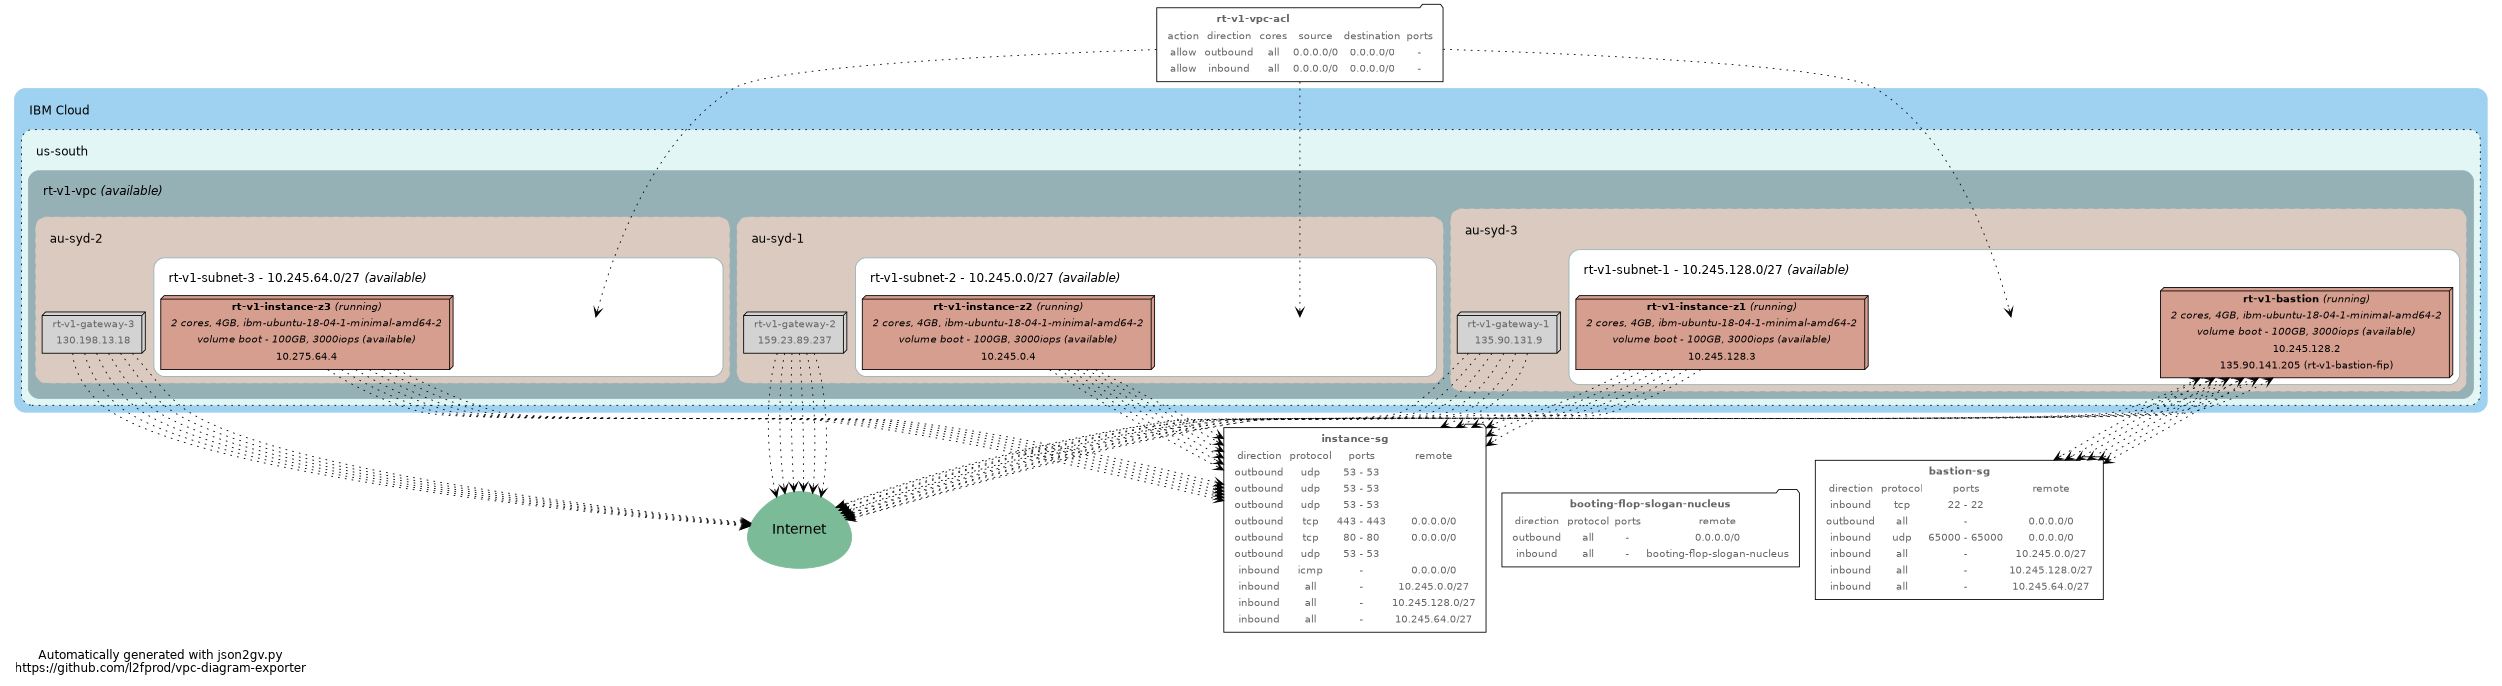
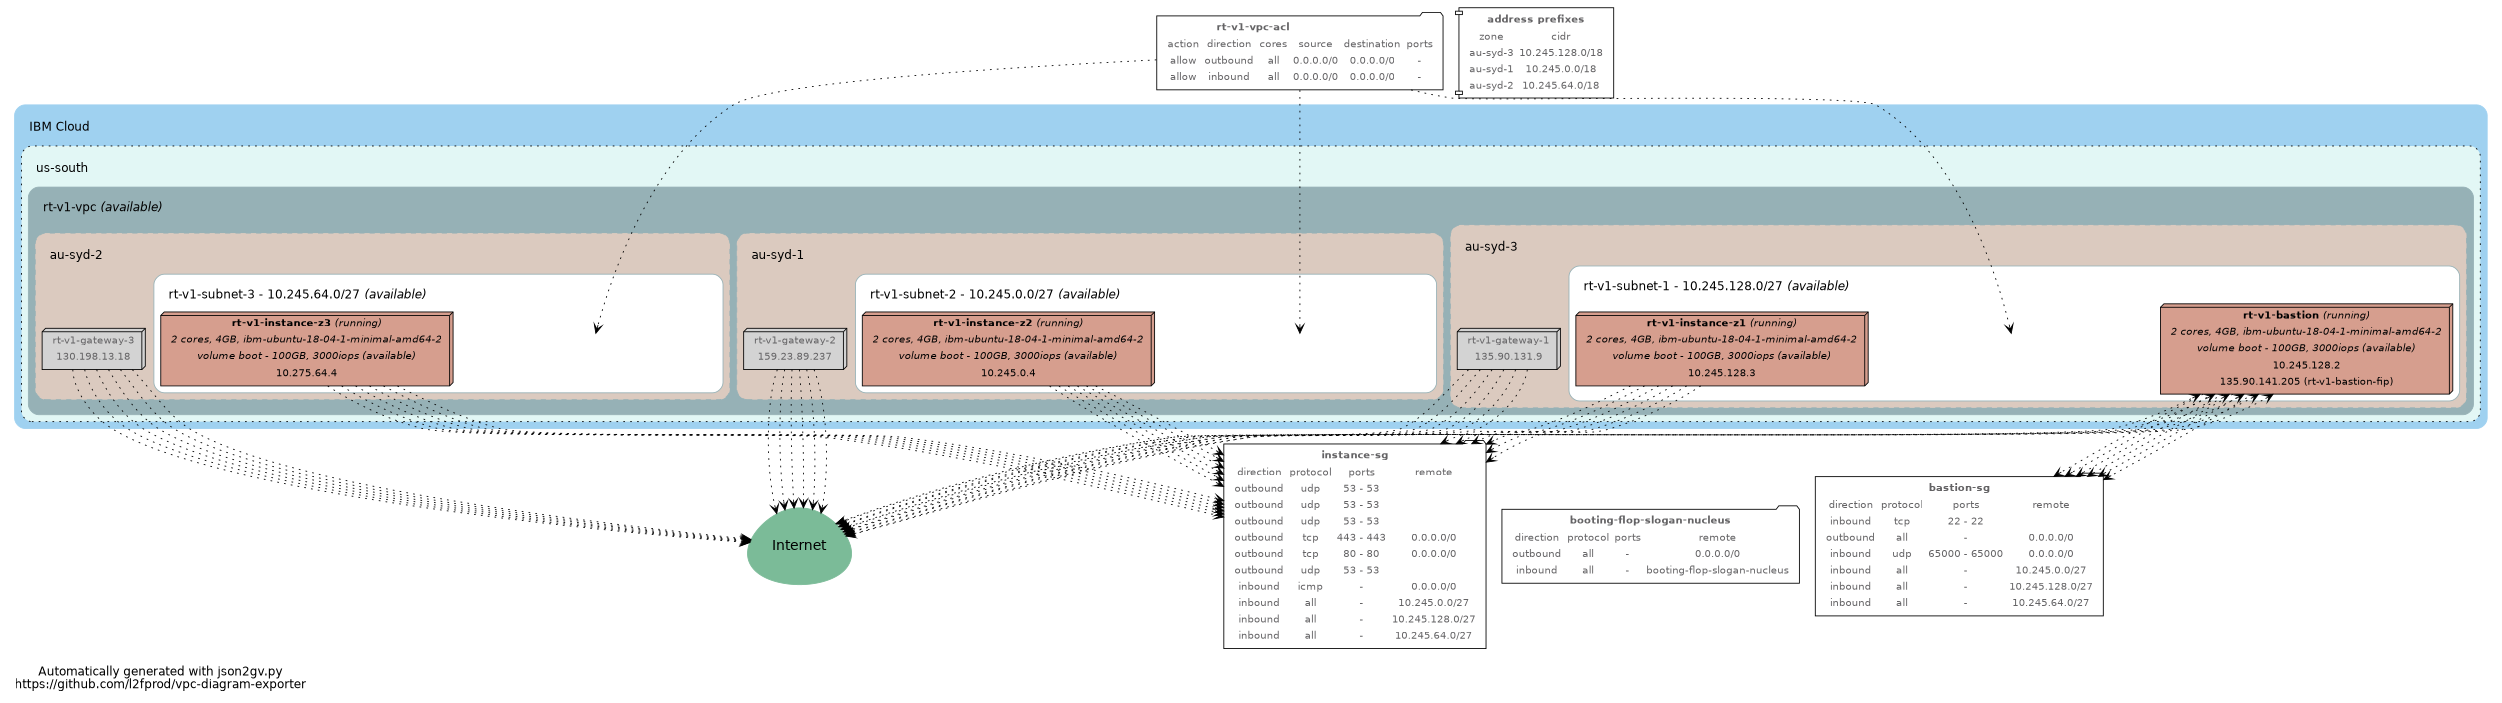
  digraph {
    bgcolor="#FFFFFF"
    compound=true
    fontname=helvetica
    label="Automatically generated with json2gv.py\nhttps://github.com/l2fprod/vpc-diagram-exporter"
    labeljust=l
    rankdir=TB
    ranksep=0.8
    node [fontcolor="#646365" fontname=helvetica fontsize=12 shape=box3d style=filled]
    edge [arrowhead=vee color="#000000" fontcolor="#646365" fontname=helvetica fontsize=8 style=dotted]
    n1 [color="#7bbb98" fillcolor="#7bbb98" fontcolor="#000000" fontsize=16 label="\nInternet\n " shape=egg width=1.1]
    n2 [label=<       <TABLE border="0">       <TR><TD colspan="4"><B>bastion-sg</B></TD></TR>       <TR>       <TD>direction</TD>       <TD>protocol</TD>       <TD>ports</TD>       <TD>remote</TD>       </TR>                     <TR>       <TD>inbound</TD>       <TD>tcp</TD>       <TD>22 - 22</TD>       <TD></TD>       </TR>              <TR>       <TD>outbound</TD>       <TD>all</TD>       <TD> - </TD>       <TD>0.0.0.0/0</TD>       </TR>              <TR>       <TD>inbound</TD>       <TD>udp</TD>       <TD>65000 - 65000</TD>       <TD>0.0.0.0/0</TD>       </TR>              <TR>       <TD>inbound</TD>       <TD>all</TD>       <TD> - </TD>       <TD>10.245.0.0/27</TD>       </TR>              <TR>       <TD>inbound</TD>       <TD>all</TD>       <TD> - </TD>       <TD>10.245.128.0/27</TD>       </TR>              <TR>       <TD>inbound</TD>       <TD>all</TD>       <TD> - </TD>       <TD>10.245.64.0/27</TD>       </TR>                     </TABLE>       > shape=folder style=rounded width=1.1]
    n3 [label=<       <TABLE border="0">       <TR><TD colspan="4"><B>booting-flop-slogan-nucleus</B></TD></TR>       <TR>       <TD>direction</TD>       <TD>protocol</TD>       <TD>ports</TD>       <TD>remote</TD>       </TR>                     <TR>       <TD>outbound</TD>       <TD>all</TD>       <TD> - </TD>       <TD>0.0.0.0/0</TD>       </TR>              <TR>       <TD>inbound</TD>       <TD>all</TD>       <TD> - </TD>       <TD>booting-flop-slogan-nucleus</TD>       </TR>                     </TABLE>       > shape=folder style=rounded width=1.1]
    n4 [label=<       <TABLE border="0">       <TR><TD colspan="4"><B>instance-sg</B></TD></TR>       <TR>       <TD>direction</TD>       <TD>protocol</TD>       <TD>ports</TD>       <TD>remote</TD>       </TR>                     <TR>       <TD>outbound</TD>       <TD>udp</TD>       <TD>53 - 53</TD>       <TD></TD>       </TR>              <TR>       <TD>outbound</TD>       <TD>udp</TD>       <TD>53 - 53</TD>       <TD></TD>       </TR>              <TR>       <TD>outbound</TD>       <TD>udp</TD>       <TD>53 - 53</TD>       <TD></TD>       </TR>              <TR>       <TD>outbound</TD>       <TD>tcp</TD>       <TD>443 - 443</TD>       <TD>0.0.0.0/0</TD>       </TR>              <TR>       <TD>outbound</TD>       <TD>tcp</TD>       <TD>80 - 80</TD>       <TD>0.0.0.0/0</TD>       </TR>              <TR>       <TD>outbound</TD>       <TD>udp</TD>       <TD>53 - 53</TD>       <TD></TD>       </TR>              <TR>       <TD>inbound</TD>       <TD>icmp</TD>       <TD> - </TD>       <TD>0.0.0.0/0</TD>       </TR>              <TR>       <TD>inbound</TD>       <TD>all</TD>       <TD> - </TD>       <TD>10.245.0.0/27</TD>       </TR>              <TR>       <TD>inbound</TD>       <TD>all</TD>       <TD> - </TD>       <TD>10.245.128.0/27</TD>       </TR>              <TR>       <TD>inbound</TD>       <TD>all</TD>       <TD> - </TD>       <TD>10.245.64.0/27</TD>       </TR>                     </TABLE>       > shape=folder style=rounded width=1.1]
    "02h7-62e594fe-427f-492b-acd9-19bbd3be2772" [shape=box style=invis width=1.1]
    n6 [color="#000000" fillcolor="#d69e8e" fontcolor="#000000" label=<                       <TABLE BORDER="0">                       <TR><TD><B>rt-v1-instance-z2</B> <I>(running)</I></TD></TR>                       <TR><TD><I>2 cores, 4GB, ibm-ubuntu-18-04-1-minimal-amd64-2</I></TD></TR>                                                                                                   <TR><TD><I>volume boot - 100GB, 3000iops (available)</I></TD></TR>                                                                                                                                                                                                                                                                                                                                                                                                                              <TR><TD>10.245.0.4</TD></TR>                                                                        </TABLE>                       > width=1.1]
    n7 [label=<                 <TABLE border="0">                 <TR><TD>rt-v1-gateway-2</TD></TR>                                  <TR><TD>159.23.89.237</TD></TR>                                  </TABLE>               > width=1.1]
    "02i7-4ad1e7eb-f26c-4f83-bdce-4faf1d332f8b" [shape=box style=invis width=1.1]
    n9 [color="#000000" fillcolor="#d69e8e" fontcolor="#000000" label=<                       <TABLE BORDER="0">                       <TR><TD><B>rt-v1-instance-z3</B> <I>(running)</I></TD></TR>                       <TR><TD><I>2 cores, 4GB, ibm-ubuntu-18-04-1-minimal-amd64-2</I></TD></TR>                                                                                                                                                                                                     <TR><TD><I>volume boot - 100GB, 3000iops (available)</I></TD></TR>                                                                                                                                                                                                                                                                                                                            <TR><TD>10.275.64.4</TD></TR>                                                                        </TABLE>                       > width=1.1]
    n10 [label=<                 <TABLE border="0">                 <TR><TD>rt-v1-gateway-3</TD></TR>                                  <TR><TD>130.198.13.18</TD></TR>                                  </TABLE>               > width=1.1]
    n11 [color="#000000" fillcolor="#d69e8e" fontcolor="#000000" label=<                       <TABLE BORDER="0">                       <TR><TD><B>rt-v1-bastion</B> <I>(running)</I></TD></TR>                       <TR><TD><I>2 cores, 4GB, ibm-ubuntu-18-04-1-minimal-amd64-2</I></TD></TR>                                                                                                                                                                                                                                                                                                       <TR><TD><I>volume boot - 100GB, 3000iops (available)</I></TD></TR>                                                                                                                                                                                                                          <TR><TD>10.245.128.2</TD></TR>                                                                             <TR><TD>135.90.141.205 (rt-v1-bastion-fip)</TD></TR>                                                                                                 </TABLE>                       > width=1.1]
    "02j7-d3e630c2-8255-48a6-b5c0-4b117d39412e" [shape=box style=invis width=1.1]
    n13 [color="#000000" fillcolor="#d69e8e" fontcolor="#000000" label=<                       <TABLE BORDER="0">                       <TR><TD><B>rt-v1-instance-z1</B> <I>(running)</I></TD></TR>                       <TR><TD><I>2 cores, 4GB, ibm-ubuntu-18-04-1-minimal-amd64-2</I></TD></TR>                                                                                                                                                                                                                                                                                                                                                                                                         <TR><TD><I>volume boot - 100GB, 3000iops (available)</I></TD></TR>                                                                                                                        <TR><TD>10.245.128.3</TD></TR>                                                                        </TABLE>                       > width=1.1]
    n14 [label=<                 <TABLE border="0">                 <TR><TD>rt-v1-gateway-1</TD></TR>                                  <TR><TD>135.90.131.9</TD></TR>                                  </TABLE>               > width=1.1]
+   n15 [color="#000000" fillcolor="#FFFFFF" label=<       <TABLE BORDER="0">       <TR><TD colspan="2"><B>address prefixes</B></TD></TR>       <TR>         <TD>zone</TD>         <TD>cidr</TD>       </TR>              <TR>         <TD>au-syd-3</TD>         <TD>10.245.128.0/18</TD>       </TR>              <TR>         <TD>au-syd-1</TD>         <TD>10.245.0.0/18</TD>       </TR>              <TR>         <TD>au-syd-2</TD>         <TD>10.245.64.0/18</TD>       </TR>              </TABLE>       > shape=component width=1.1]
    n16 [label=<     <TABLE border="0">     <TR><TD colspan="4"><B>rt-v1-vpc-acl</B></TD></TR>     <TR>     <TD>action</TD>     <TD>direction</TD>     <TD>cores</TD>     <TD>source</TD>     <TD>destination</TD>     <TD>ports</TD>     </TR>          <TR>     <TD>allow</TD>     <TD>outbound</TD>     <TD>all</TD>     <TD>0.0.0.0/0</TD>     <TD>0.0.0.0/0</TD>     <TD> - </TD>     </TR>          <TR>     <TD>allow</TD>     <TD>inbound</TD>     <TD>all</TD>     <TD>0.0.0.0/0</TD>     <TD>0.0.0.0/0</TD>     <TD> - </TD>     </TR>          </TABLE>     > shape=folder style=rounded width=1.1]
    subgraph cluster_1 {
      color="#FFFFFF"
      label=""
      n2
      n3
      n4
    }
    subgraph cluster_2 {
      color="#FFFFFF"
      label=""
      n1
    }
    subgraph cluster_3 {
      color="#9fd1f0"
      fillcolor="#9fd1f0"
      label=<<BR/>  IBM Cloud>
      style="rounded, filled"
      subgraph cluster_4 {
        color="#000000"
        fillcolor="#e2f7f5"
        label=<<BR/>  us-south>
        style="rounded, dotted, filled"
        subgraph cluster_5 {
          color="#96b1b6"
          fillcolor="#96b1b6"
          label=<<BR/>  rt-v1-vpc <I>(available) </I>>
          style="rounded, filled"
          subgraph cluster_6 {
            color="#96b1b6"
            fillcolor="#dbcabf"
            label=<<BR/>  au-syd-1>
            style="rounded, dashed, filled"
            n7
            subgraph cluster_7 {
              color="#96b1b6"
              fillcolor="#FFFFFF"
              label=<<BR/>  rt-v1-subnet-2 - 10.245.0.0/27 <I>(available)</I>>
              style="rounded, filled"
              "02h7-62e594fe-427f-492b-acd9-19bbd3be2772"
              n6
            }
          }
          subgraph cluster_8 {
            color="#96b1b6"
            fillcolor="#dbcabf"
            label=<<BR/>  au-syd-2>
            style="rounded, dashed, filled"
            n10
            subgraph cluster_9 {
              color="#96b1b6"
              fillcolor="#FFFFFF"
              label=<<BR/>  rt-v1-subnet-3 - 10.245.64.0/27 <I>(available)</I>>
              style="rounded, filled"
              "02i7-4ad1e7eb-f26c-4f83-bdce-4faf1d332f8b"
              n9
            }
          }
          subgraph cluster_10 {
            color="#96b1b6"
            fillcolor="#dbcabf"
            label=<<BR/>  au-syd-3>
            style="rounded, dashed, filled"
            n14
            subgraph cluster_11 {
              color="#96b1b6"
              fillcolor="#FFFFFF"
              label=<<BR/>  rt-v1-subnet-1 - 10.245.128.0/27 <I>(available)</I>>
              style="rounded, filled"
              n11
              "02j7-d3e630c2-8255-48a6-b5c0-4b117d39412e"
              n13
            }
          }
        }
      }
    }
    n1 -> n11 [dir=both]
    n1 -> n11 [dir=both]
    n1 -> n11 [dir=both]
    n1 -> n11 [dir=both]
    n1 -> n11 [dir=both]
    n1 -> n11 [dir=both]
    n6 -> n4
    n6 -> n4
    n6 -> n4
    n6 -> n4
    n6 -> n4
    n6 -> n4
    n7 -> n1
    n7 -> n1
    n7 -> n1
    n7 -> n1
    n7 -> n1
    n7 -> n1
    n9 -> n4
    n9 -> n4
    n9 -> n4
    n9 -> n4
    n9 -> n4
    n9 -> n4
    n10 -> n1
    n10 -> n1
    n10 -> n1
    n10 -> n1
    n10 -> n1
    n10 -> n1
    n11 -> n2
    n11 -> n2
    n11 -> n2
    n11 -> n2
    n11 -> n2
    n11 -> n2
    n13 -> n4
    n13 -> n4
    n13 -> n4
    n13 -> n4
    n13 -> n4
    n13 -> n4
    n14 -> n1
    n14 -> n1
    n14 -> n1
    n14 -> n1
    n14 -> n1
    n14 -> n1
    n16 -> "02h7-62e594fe-427f-492b-acd9-19bbd3be2772"
    n16 -> "02i7-4ad1e7eb-f26c-4f83-bdce-4faf1d332f8b"
    n16 -> "02j7-d3e630c2-8255-48a6-b5c0-4b117d39412e"
  }
